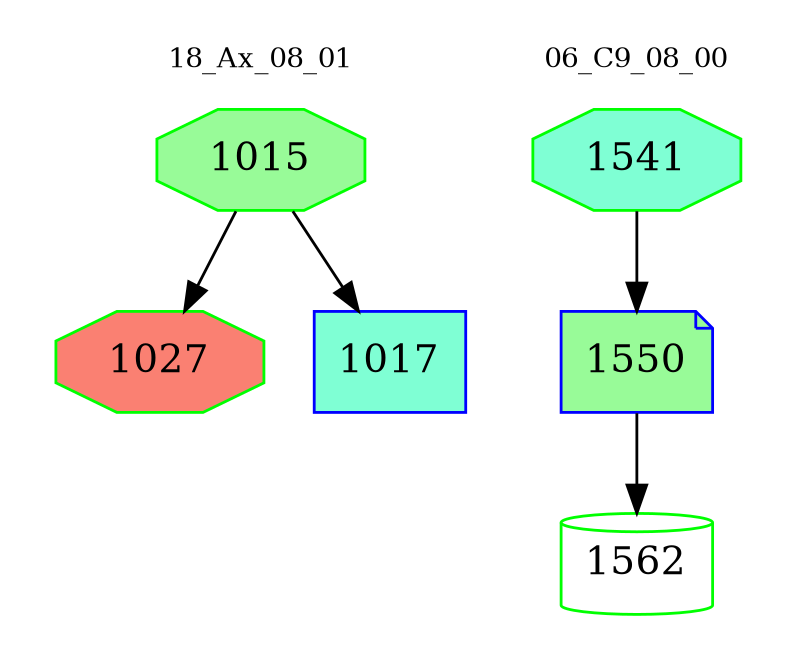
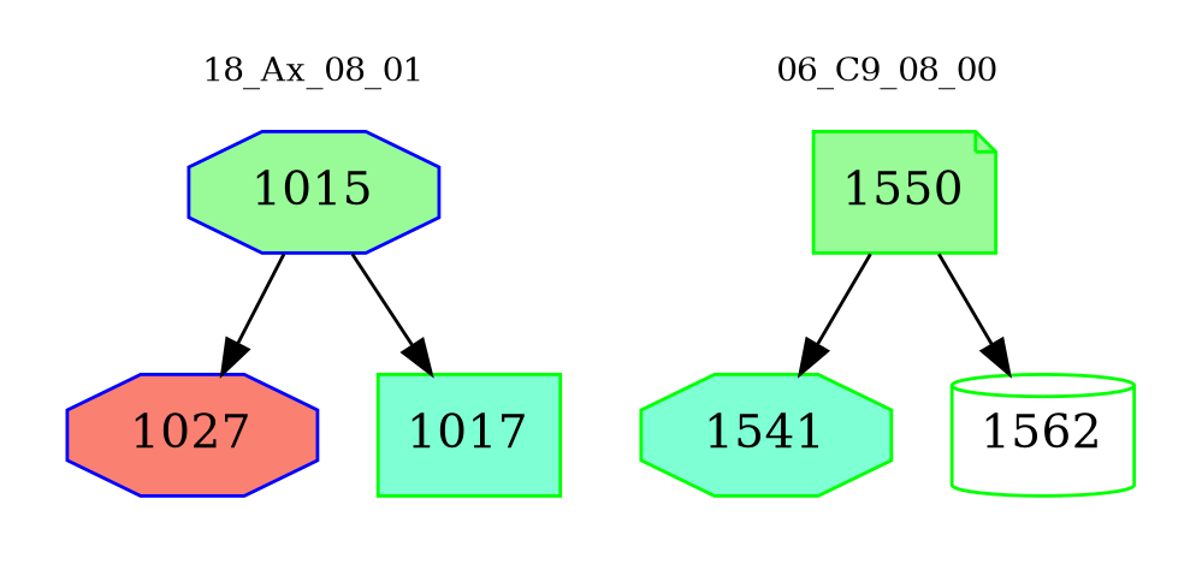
  digraph {
    node [color=green fillcolor=palegreen shape=octagon style=filled]
    edge [color=black]
-   n1 [label=1015]
-   n2 [fillcolor=salmon label=1027]
-   n3 [color=blue fillcolor=aquamarine label=1017 shape=box]
-   n4 [color=blue label=1550 shape=note]
+   n1 [color=blue label=1015]
+   n2 [color=blue fillcolor=salmon label=1027]
+   n3 [fillcolor=aquamarine label=1017 shape=box]
+   n4 [label=1550 shape=note]
    n5 [fillcolor=aquamarine label=1541]
    n6 [fillcolor=white label=1562 shape=cylinder]
    subgraph cluster_1 {
      color=white
      fontsize=10
      label="18_Ax_08_01"
      n1
      n2
      n3
    }
    subgraph cluster_2 {
      color=white
      fontsize=10
      label="06_C9_08_00"
      n4
      n5
      n6
    }
    n1 -> n2
    n1 -> n3
-   n5 -> n4
+   n4 -> n5
    n4 -> n6
  }
